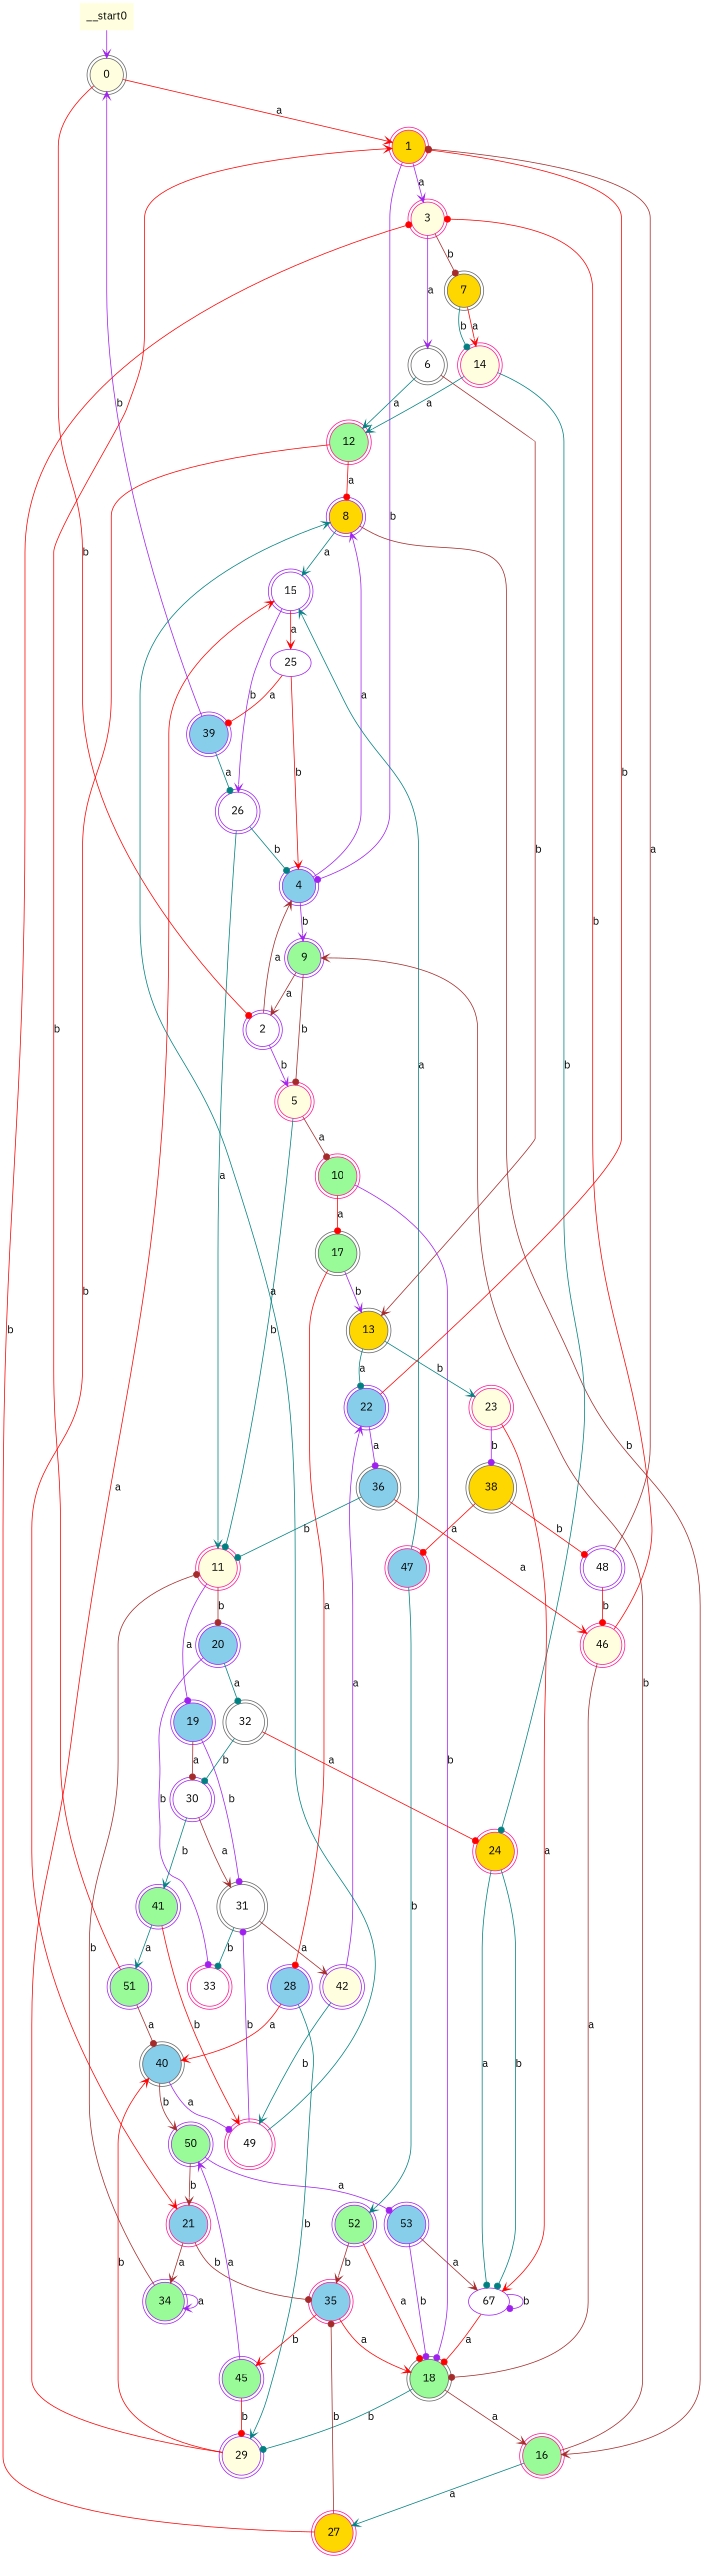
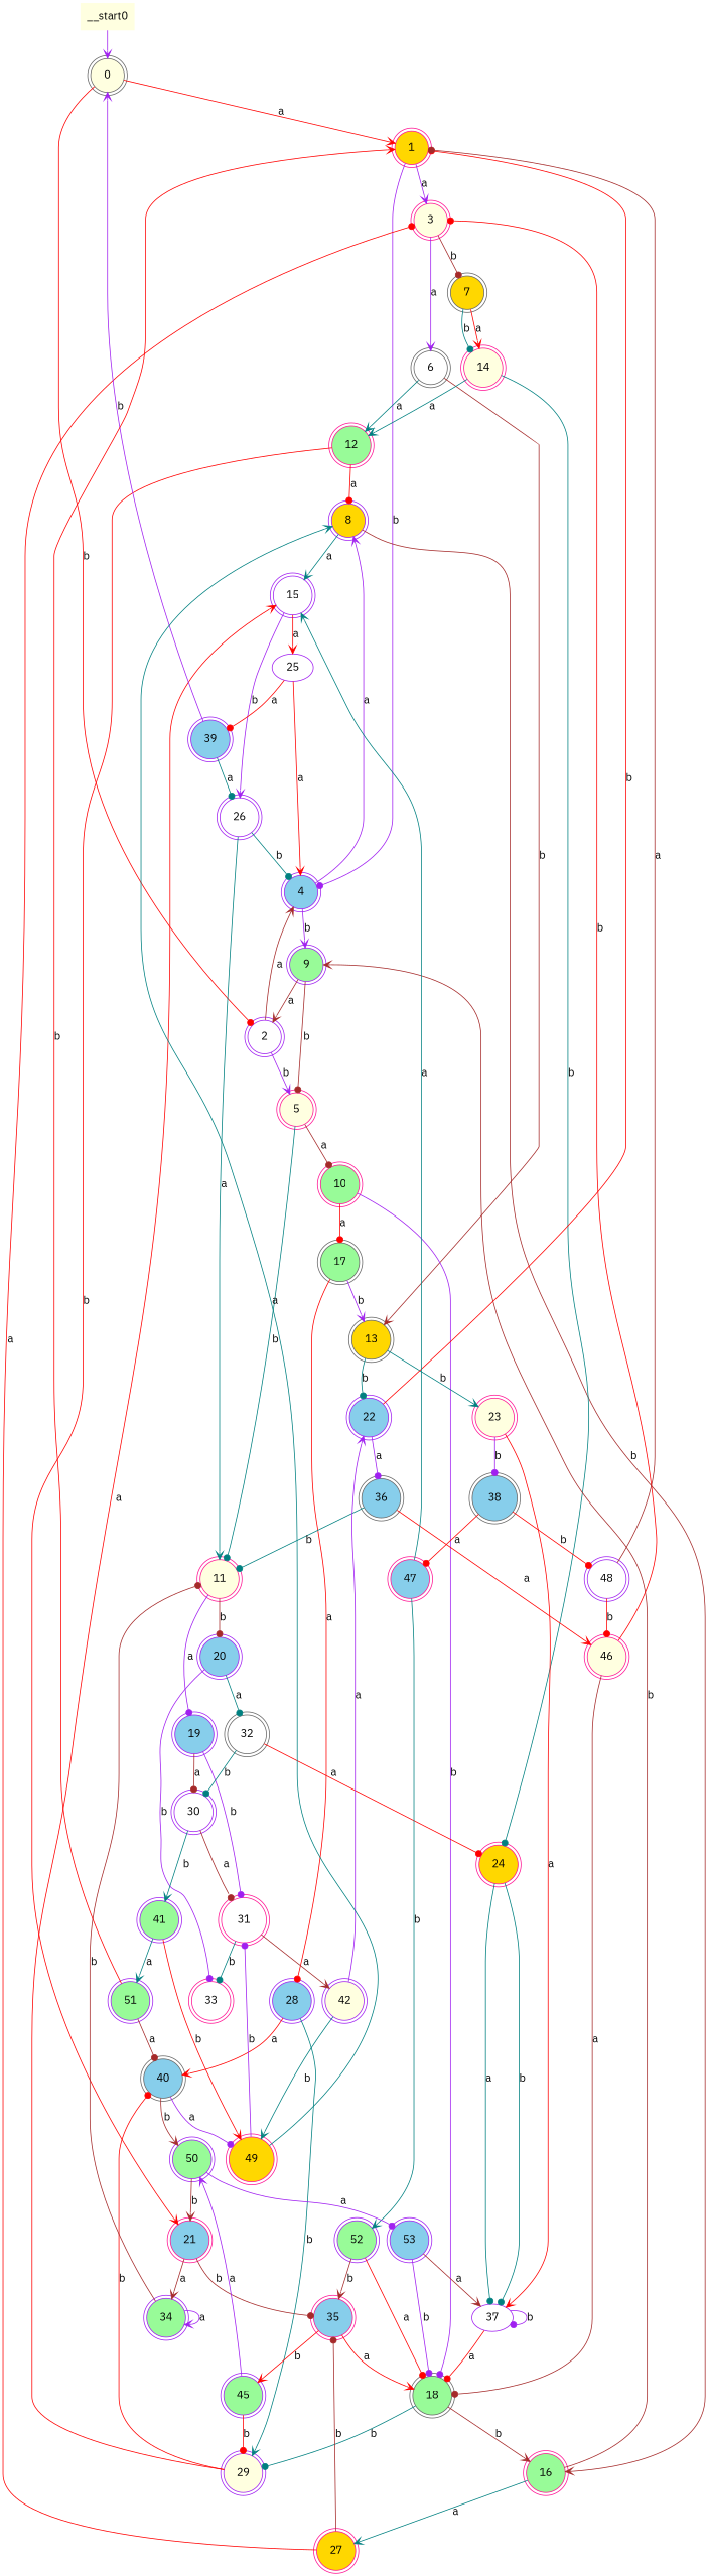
  digraph {
    fontname="IBM Plex Sans"
    node [color=purple fillcolor=skyblue fontname="IBM Plex Sans" shape=doublecircle style=filled]
    edge [arrowhead=dot color=red fontname="IBM Plex Sans"]
    __start0 [color=deeppink fillcolor=lightyellow shape=none]
    0 [color=gray40 fillcolor=lightyellow]
    1 [color=deeppink fillcolor=gold]
    2 [fillcolor=white]
    3 [color=deeppink fillcolor=lightyellow]
    4
    5 [color=deeppink fillcolor=lightyellow]
    6 [color=gray40 fillcolor=white]
    7 [color=gray40 fillcolor=gold]
    8 [fillcolor=gold]
    9 [fillcolor=palegreen]
    10 [color=deeppink fillcolor=palegreen]
    11 [color=deeppink fillcolor=lightyellow]
    12 [color=deeppink fillcolor=palegreen]
    13 [color=gray40 fillcolor=gold]
    14 [color=deeppink fillcolor=lightyellow]
    15 [fillcolor=white]
    16 [color=deeppink fillcolor=palegreen]
    17 [color=gray40 fillcolor=palegreen]
    18 [color=gray40 fillcolor=palegreen]
    19
    20
    21 [color=deeppink]
    22
    23 [color=deeppink fillcolor=lightyellow]
    24 [color=deeppink fillcolor=gold]
    25 [fillcolor=white shape=""]
    26 [fillcolor=white]
    27 [color=deeppink fillcolor=gold]
    28
    29 [fillcolor=lightyellow]
    30 [fillcolor=white]
-   31 [color=gray40 fillcolor=white]
+   31 [color=deeppink fillcolor=white]
    32 [color=gray40 fillcolor=white]
    33 [color=deeppink fillcolor=white]
    34 [fillcolor=palegreen]
    35 [color=deeppink]
    36 [color=gray40]
-   37 [fillcolor=white label=67 shape=""]
-   38 [color=gray40 fillcolor=gold]
+   37 [fillcolor=white shape=""]
+   38 [color=gray40]
    39
    40 [color=gray40]
    41 [fillcolor=palegreen]
    42 [fillcolor=lightyellow]
    45 [fillcolor=palegreen]
    46 [color=deeppink fillcolor=lightyellow]
    47 [color=deeppink]
    48 [fillcolor=white]
-   49 [color=deeppink fillcolor=white]
+   49 [color=deeppink fillcolor=gold]
    50 [fillcolor=palegreen]
    51 [fillcolor=palegreen]
    52 [fillcolor=palegreen]
    53
    __start0 -> 0 [arrowhead=vee color=purple]
    0 -> 1 [arrowhead=vee label=a]
    0 -> 2 [label=b]
    1 -> 3 [arrowhead=vee color=purple label=a]
    1 -> 4 [color=purple label=b]
    2 -> 4 [arrowhead=vee color=brown label=a]
    2 -> 5 [arrowhead=vee color=purple label=b]
    3 -> 6 [arrowhead=vee color=purple label=a]
    3 -> 7 [color=brown label=b]
    4 -> 8 [arrowhead=vee color=purple label=a]
    4 -> 9 [arrowhead=vee color=purple label=b]
    5 -> 10 [color=brown label=a]
    5 -> 11 [color=teal label=b]
    6 -> 12 [arrowhead=vee color=teal label=a]
    6 -> 13 [arrowhead=vee color=brown label=b]
    7 -> 14 [arrowhead=vee label=a]
    7 -> 14 [color=teal label=b]
    8 -> 15 [arrowhead=vee color=teal label=a]
    8 -> 16 [arrowhead=vee color=brown label=b]
    9 -> 2 [arrowhead=vee color=brown label=a]
    9 -> 5 [color=brown label=b]
    10 -> 17 [label=a]
    10 -> 18 [color=purple label=b]
    11 -> 19 [color=purple label=a]
    11 -> 20 [color=brown label=b]
    12 -> 8 [label=a]
    12 -> 21 [arrowhead=vee label=b]
-   13 -> 22 [color=teal label=a]
+   13 -> 22 [color=teal label=b]
    13 -> 23 [arrowhead=vee color=teal label=b]
    14 -> 12 [arrowhead=vee color=teal label=a]
    14 -> 24 [color=teal label=b]
    15 -> 25 [arrowhead=vee label=a]
    15 -> 26 [arrowhead=vee color=purple label=b]
    16 -> 9 [arrowhead=vee color=brown label=b]
    16 -> 27 [arrowhead=vee color=teal label=a]
    17 -> 13 [arrowhead=vee color=purple label=b]
    17 -> 28 [label=a]
-   18 -> 16 [arrowhead=vee color=brown label=a]
+   18 -> 16 [arrowhead=vee color=brown label=b]
    18 -> 29 [color=teal label=b]
    19 -> 30 [color=brown label=a]
    19 -> 31 [color=purple label=b]
    20 -> 32 [color=teal label=a]
    20 -> 33 [color=purple label=b]
    21 -> 34 [arrowhead=vee color=brown label=a]
    21 -> 35 [color=brown label=b]
    22 -> 1 [label=b]
    22 -> 36 [color=purple label=a]
    23 -> 37 [arrowhead=vee label=a]
    23 -> 38 [color=purple label=b]
    24 -> 37 [color=teal label=a]
    24 -> 37 [color=teal label=b]
-   25 -> 4 [arrowhead=vee label=b]
+   25 -> 4 [arrowhead=vee label=a]
    25 -> 39 [label=a]
    26 -> 4 [color=teal label=b]
    26 -> 11 [arrowhead=vee color=teal label=a]
-   27 -> 3 [label=b]
+   27 -> 3 [label=a]
    27 -> 35 [color=brown label=b]
    28 -> 29 [arrowhead=vee color=teal label=b]
    28 -> 40 [arrowhead=vee label=a]
    29 -> 15 [arrowhead=vee label=a]
-   29 -> 40 [arrowhead=vee label=b]
-   30 -> 31 [arrowhead=vee color=brown label=a]
+   29 -> 40 [label=b]
+   30 -> 31 [color=brown label=a]
    30 -> 41 [arrowhead=vee color=teal label=b]
    31 -> 33 [color=teal label=b]
    31 -> 42 [arrowhead=vee color=brown label=a]
    32 -> 24 [label=a]
    32 -> 30 [color=teal label=b]
    34 -> 11 [color=brown label=b]
    34 -> 34 [arrowhead=vee color=purple label=a]
    35 -> 18 [arrowhead=vee label=a]
    35 -> 45 [arrowhead=vee label=b]
    36 -> 11 [color=teal label=b]
    36 -> 46 [arrowhead=vee label=a]
    37 -> 18 [label=a]
    37 -> 37 [color=purple label=b]
    38 -> 47 [label=a]
    38 -> 48 [label=b]
    39 -> 0 [arrowhead=vee color=purple label=b]
    39 -> 26 [color=teal label=a]
    40 -> 49 [color=purple label=a]
    40 -> 50 [arrowhead=vee color=brown label=b]
    41 -> 49 [arrowhead=vee label=b]
    41 -> 51 [arrowhead=vee color=teal label=a]
    42 -> 22 [arrowhead=vee color=purple label=a]
    42 -> 49 [arrowhead=vee color=teal label=b]
    45 -> 29 [label=b]
    45 -> 50 [arrowhead=vee color=purple label=a]
    46 -> 3 [label=b]
    46 -> 18 [color=brown label=a]
    47 -> 15 [arrowhead=vee color=teal label=a]
    47 -> 52 [arrowhead=vee color=teal label=b]
    48 -> 1 [color=brown label=a]
    48 -> 46 [label=b]
    49 -> 8 [arrowhead=vee color=teal label=a]
    49 -> 31 [color=purple label=b]
    50 -> 21 [arrowhead=vee color=brown label=b]
    50 -> 53 [color=purple label=a]
    51 -> 1 [arrowhead=vee label=b]
    51 -> 40 [color=brown label=a]
    52 -> 18 [label=a]
    52 -> 35 [arrowhead=vee color=brown label=b]
    53 -> 18 [color=purple label=b]
    53 -> 37 [arrowhead=vee color=brown label=a]
  }
